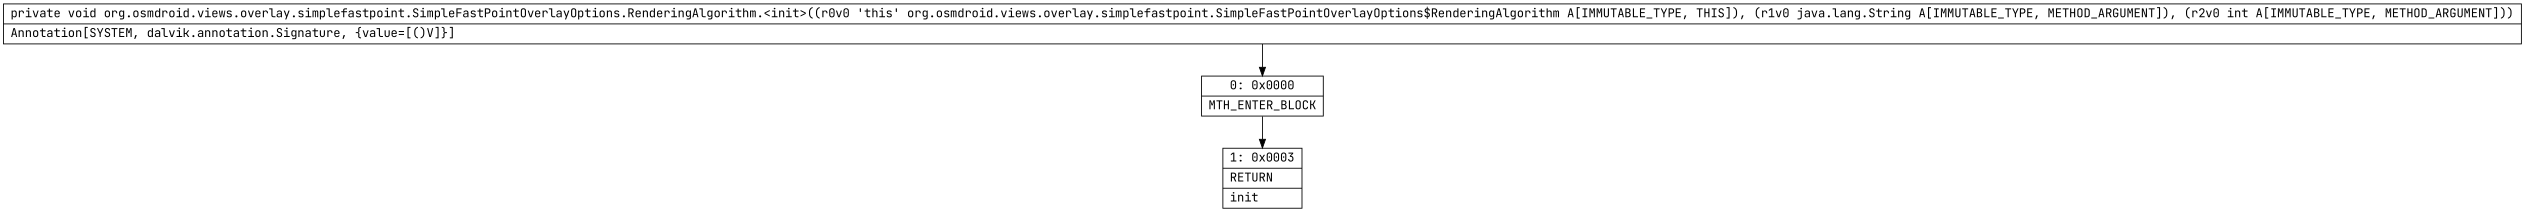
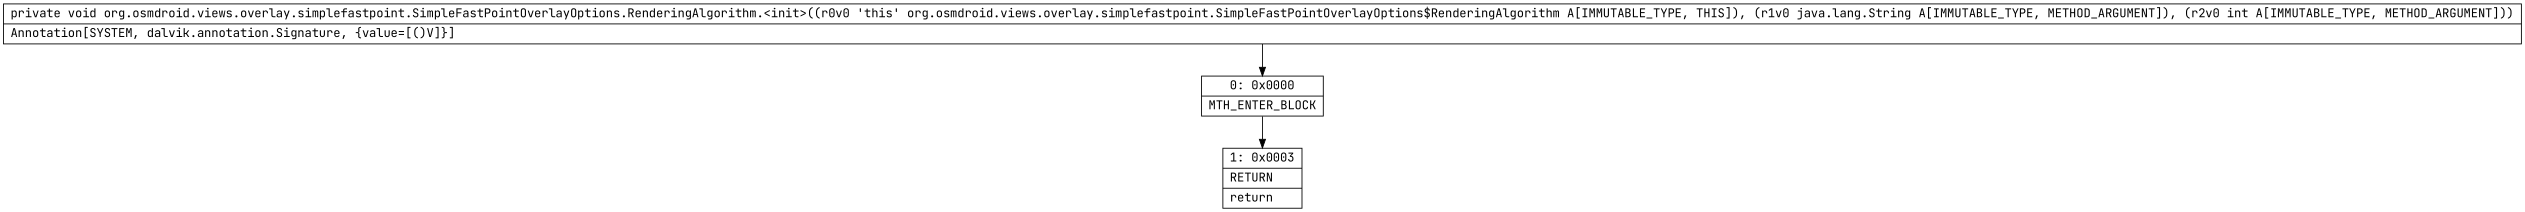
  digraph {
    fontname="JetBrains Mono"
    node [shape=record fontname="JetBrains Mono"]
    edge [fontname="JetBrains Mono"]
    n1 [label="{0\:\ 0x0000|MTH_ENTER_BLOCK\l}"]
-   n2 [label="{1\:\ 0x0003|RETURN\l|init\l}"]
+   n2 [label="{1\:\ 0x0003|RETURN\l|return\l}"]
    n3 [label="{private void org.osmdroid.views.overlay.simplefastpoint.SimpleFastPointOverlayOptions.RenderingAlgorithm.\<init\>((r0v0 'this' org.osmdroid.views.overlay.simplefastpoint.SimpleFastPointOverlayOptions$RenderingAlgorithm A[IMMUTABLE_TYPE, THIS]), (r1v0 java.lang.String A[IMMUTABLE_TYPE, METHOD_ARGUMENT]), (r2v0 int A[IMMUTABLE_TYPE, METHOD_ARGUMENT]))  | Annotation[SYSTEM, dalvik.annotation.Signature, \{value=[()V]\}]\l}"]
    n1 -> n2
    n3 -> n1
  }
